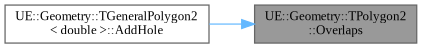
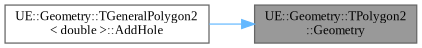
  digraph {
    rankdir=RL
    fontname="Liberation Serif"
    node [fontname="Liberation Serif" fontsize=10 shape=box style=filled]
-   n1 [color=gray40 fillcolor=grey60 fontcolor=black height=0.2 label="UE::Geometry::TPolygon2\l::Overlaps" width=0.4]
+   n1 [color=gray40 fillcolor=grey60 fontcolor=black height=0.2 label="UE::Geometry::TPolygon2\l::Geometry" width=0.4]
    n2 [color=grey40 fillcolor=white height=0.2 label="UE::Geometry::TGeneralPolygon2\l\< double \>::AddHole" width=0.4]
    n1 -> n2 [color=steelblue1 dir=back fontname="Liberation Serif" fontsize=10 labelfontname=Helvetica labelfontsize=10 style=solid]
  }
